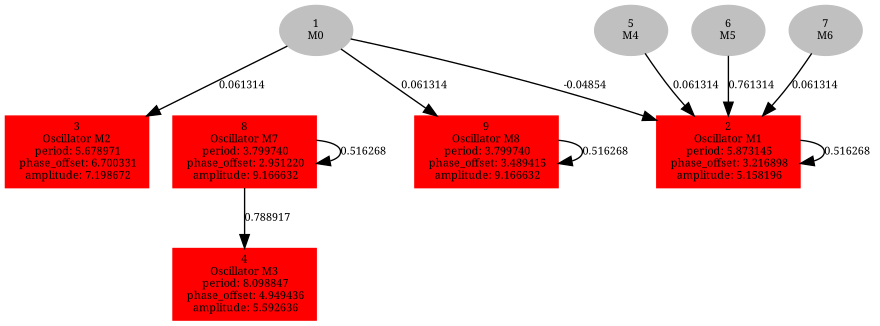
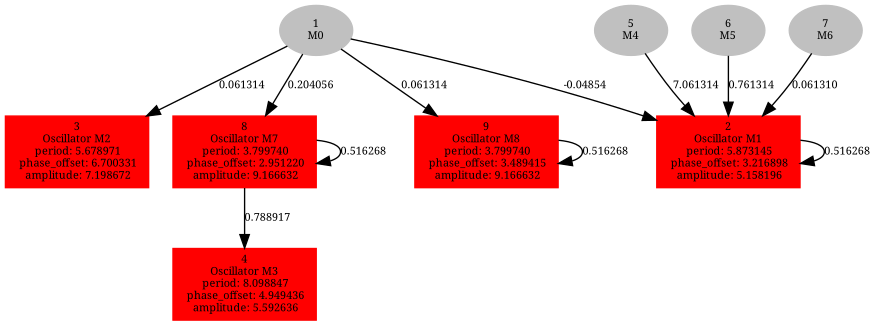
  digraph {
    fontname="Noto Serif"
    forcelabels=true
    node [color=red fontname="Noto Serif" fontsize=8 style=filled shape=box]
    edge [fontname="Noto Serif" fontsize=8]
    n1 [color=grey label=<1<BR/>M0> shape=""]
    n2 [label=<2<BR />Oscillator M1<BR /> period: 5.873145<BR /> phase_offset: 3.216898<BR /> amplitude: 5.158196>]
    n3 [label=<3<BR />Oscillator M2<BR /> period: 5.678971<BR /> phase_offset: 6.700331<BR /> amplitude: 7.198672>]
    n4 [label=<8<BR />Oscillator M7<BR /> period: 3.799740<BR /> phase_offset: 2.951220<BR /> amplitude: 9.166632>]
    n5 [label=<9<BR />Oscillator M8<BR /> period: 3.799740<BR /> phase_offset: 3.489415<BR /> amplitude: 9.166632>]
    n6 [label=<4<BR />Oscillator M3<BR /> period: 8.098847<BR /> phase_offset: 4.949436<BR /> amplitude: 5.592636>]
    n7 [color=grey label=<5<BR/>M4> shape=""]
    n8 [color=grey label=<6<BR/>M5> shape=""]
    n9 [color=grey label=<7<BR/>M6> shape=""]
    n1 -> n2 [label="-0.04854 "]
    n1 -> n3 [label="0.061314 "]
+   n1 -> n4 [label="0.204056 "]
    n1 -> n5 [label="0.061314 "]
    n2 -> n2 [label="0.516268 "]
    n4 -> n4 [label="0.516268 "]
    n4 -> n6 [label="0.788917 "]
    n5 -> n5 [label="0.516268 "]
-   n7 -> n2 [label="0.061314 "]
+   n7 -> n2 [label="7.061314 "]
    n8 -> n2 [label="0.761314 "]
-   n9 -> n2 [label="0.061314 "]
+   n9 -> n2 [label="0.061310 "]
  }
